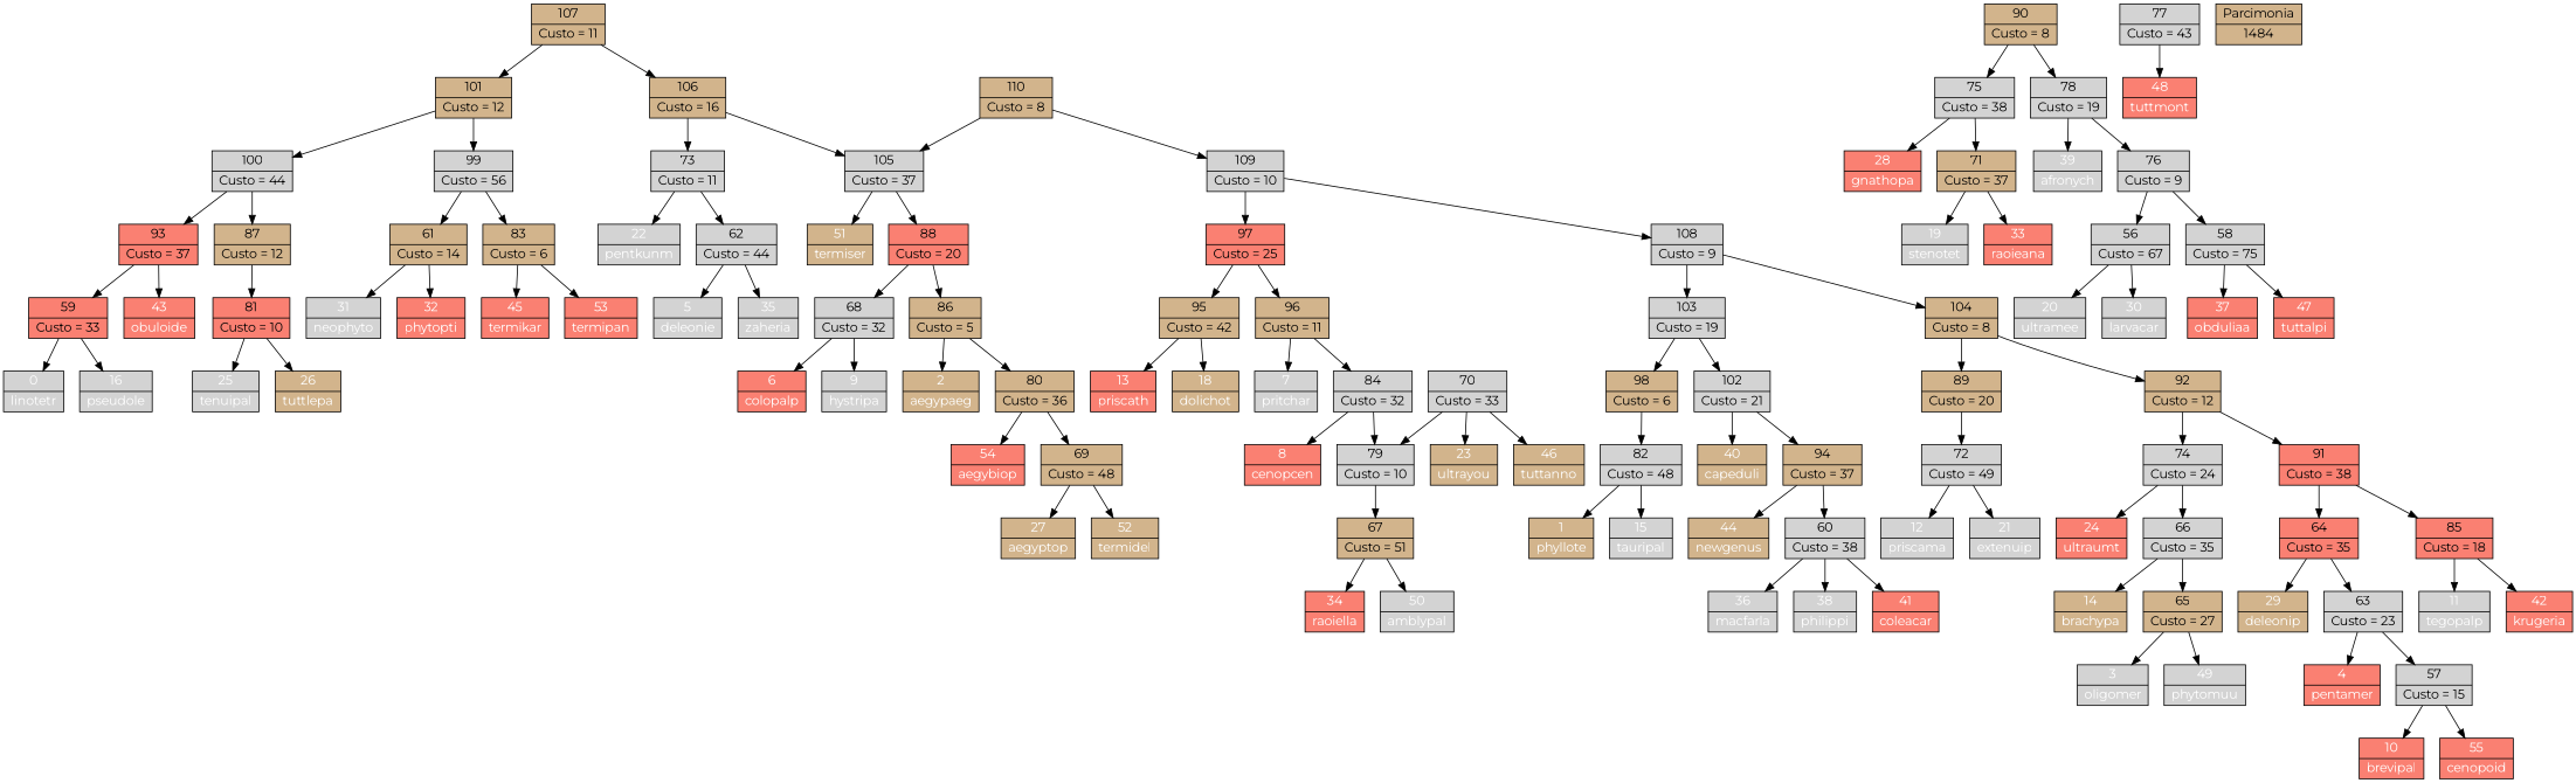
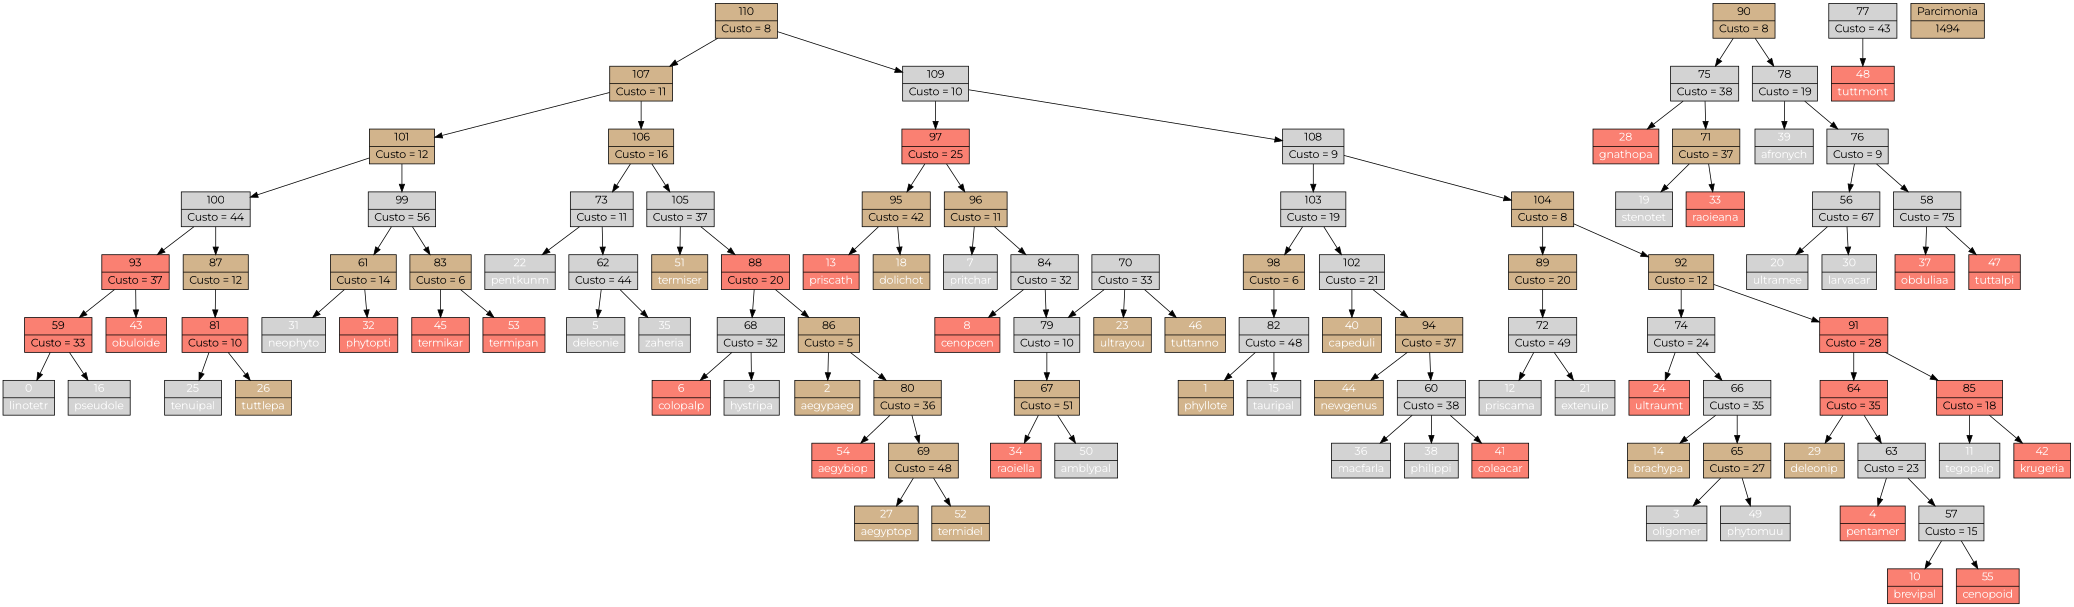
  digraph {
    fontname=Montserrat
    node [fillcolor=lightgrey fontname=Montserrat shape=record style=filled]
    edge [fontname=Montserrat]
    n1 [color=black fontcolor=white fontsize=14 height=0.5 label="{0 | linotetr}"]
    n2 [color=black fillcolor=tan fontcolor=white fontsize=14 height=0.5 label="{1 | phyllote}"]
    n3 [color=black fillcolor=tan fontcolor=white fontsize=14 height=0.5 label="{2 | aegypaeg}"]
    n4 [color=black fontcolor=white fontsize=14 height=0.5 label="{3 | oligomer}"]
    n5 [color=black fillcolor=salmon fontcolor=white fontsize=14 height=0.5 label="{4 | pentamer}"]
    n6 [color=black fontcolor=white fontsize=14 height=0.5 label="{5 | deleonie}"]
    n7 [color=black fillcolor=salmon fontcolor=white fontsize=14 height=0.5 label="{6 | colopalp}"]
    n8 [color=black fontcolor=white fontsize=14 height=0.5 label="{7 | pritchar}"]
    n9 [color=black fillcolor=salmon fontcolor=white fontsize=14 height=0.5 label="{8 | cenopcen}"]
    n10 [color=black fontcolor=white fontsize=14 height=0.5 label="{9 | hystripa}"]
    n11 [color=black fillcolor=salmon fontcolor=white fontsize=14 height=0.5 label="{10 | brevipal}"]
    n12 [color=black fontcolor=white fontsize=14 height=0.5 label="{11 | tegopalp}"]
    n13 [color=black fontcolor=white fontsize=14 height=0.5 label="{12 | priscama}"]
    n14 [color=black fillcolor=salmon fontcolor=white fontsize=14 height=0.5 label="{13 | priscath}"]
    n15 [color=black fillcolor=tan fontcolor=white fontsize=14 height=0.5 label="{14 | brachypa}"]
    n16 [color=black fontcolor=white fontsize=14 height=0.5 label="{15 | tauripal}"]
    n17 [color=black fontcolor=white fontsize=14 height=0.5 label="{16 | pseudole}"]
    n18 [color=black fillcolor=tan fontcolor=white fontsize=14 height=0.5 label="{18 | dolichot}"]
    n19 [color=black fontcolor=white fontsize=14 height=0.5 label="{19 | stenotet}"]
    n20 [color=black fontcolor=white fontsize=14 height=0.5 label="{20 | ultramee}"]
    n21 [color=black fontcolor=white fontsize=14 height=0.5 label="{21 | extenuip}"]
    n22 [color=black fontcolor=white fontsize=14 height=0.5 label="{22 | pentkunm}"]
    n23 [color=black fillcolor=tan fontcolor=white fontsize=14 height=0.5 label="{23 | ultrayou}"]
    n24 [color=black fillcolor=salmon fontcolor=white fontsize=14 height=0.5 label="{24 | ultraumt}"]
    n25 [color=black fontcolor=white fontsize=14 height=0.5 label="{25 | tenuipal}"]
    n26 [color=black fillcolor=tan fontcolor=white fontsize=14 height=0.5 label="{26 | tuttlepa}"]
    n27 [color=black fillcolor=tan fontcolor=white fontsize=14 height=0.5 label="{27 | aegyptop}"]
    n28 [color=black fillcolor=salmon fontcolor=white fontsize=14 height=0.5 label="{28 | gnathopa}"]
    n29 [color=black fillcolor=tan fontcolor=white fontsize=14 height=0.5 label="{29 | deleonip}"]
    n30 [color=black fontcolor=white fontsize=14 height=0.5 label="{30 | larvacar}"]
    n31 [color=black fontcolor=white fontsize=14 height=0.5 label="{31 | neophyto}"]
    n32 [color=black fillcolor=salmon fontcolor=white fontsize=14 height=0.5 label="{32 | phytopti}"]
    n33 [color=black fillcolor=salmon fontcolor=white fontsize=14 height=0.5 label="{33 | raoieana}"]
    n34 [color=black fillcolor=salmon fontcolor=white fontsize=14 height=0.5 label="{34 | raoiella}"]
    n35 [color=black fontcolor=white fontsize=14 height=0.5 label="{35 | zaheria}"]
    n36 [color=black fontcolor=white fontsize=14 height=0.5 label="{36 | macfarla}"]
    n37 [color=black fillcolor=salmon fontcolor=white fontsize=14 height=0.5 label="{37 | obduliaa}"]
    n38 [color=black fontcolor=white fontsize=14 height=0.5 label="{38 | philippi}"]
    n39 [color=black fontcolor=white fontsize=14 height=0.5 label="{39 | afronych}"]
    n40 [color=black fillcolor=tan fontcolor=white fontsize=14 height=0.5 label="{40 | capeduli}"]
    n41 [color=black fillcolor=salmon fontcolor=white fontsize=14 height=0.5 label="{41 | coleacar}"]
    n42 [color=black fillcolor=salmon fontcolor=white fontsize=14 height=0.5 label="{42 | krugeria}"]
    n43 [color=black fillcolor=salmon fontcolor=white fontsize=14 height=0.5 label="{43 | obuloide}"]
    n44 [color=black fillcolor=tan fontcolor=white fontsize=14 height=0.5 label="{44 | newgenus}"]
    n45 [color=black fillcolor=salmon fontcolor=white fontsize=14 height=0.5 label="{45 | termikar}"]
    n46 [color=black fillcolor=tan fontcolor=white fontsize=14 height=0.5 label="{46 | tuttanno}"]
    n47 [color=black fillcolor=salmon fontcolor=white fontsize=14 height=0.5 label="{47 | tuttalpi}"]
    n48 [color=black fillcolor=salmon fontcolor=white fontsize=14 height=0.5 label="{48 | tuttmont}"]
    n49 [color=black fontcolor=white fontsize=14 height=0.5 label="{49 | phytomuu}"]
    n50 [color=black fontcolor=white fontsize=14 height=0.5 label="{50 | amblypal}"]
    n51 [color=black fillcolor=tan fontcolor=white fontsize=14 height=0.5 label="{51 | termiser}"]
    n52 [color=black fillcolor=tan fontcolor=white fontsize=14 height=0.5 label="{52 | termidel}"]
    n53 [color=black fillcolor=salmon fontcolor=white fontsize=14 height=0.5 label="{53 | termipan}"]
    n54 [color=black fillcolor=salmon fontcolor=white fontsize=14 height=0.5 label="{54 | aegybiop}"]
    n55 [color=black fillcolor=salmon fontcolor=white fontsize=14 height=0.5 label="{55 | cenopoid}"]
    n56 [label="{56|Custo = 67}"]
    n57 [label="{57|Custo = 15}"]
    n58 [label="{58|Custo = 75}"]
    n59 [fillcolor=salmon label="{59|Custo = 33}"]
    n60 [label="{60|Custo = 38}"]
    n61 [fillcolor=tan label="{61|Custo = 14}"]
    n62 [label="{62|Custo = 44}"]
    n63 [label="{63|Custo = 23}"]
    n64 [fillcolor=salmon label="{64|Custo = 35}"]
    n65 [fillcolor=tan label="{65|Custo = 27}"]
    n66 [label="{66|Custo = 35}"]
    n67 [fillcolor=tan label="{67|Custo = 51}"]
    n68 [label="{68|Custo = 32}"]
    n69 [fillcolor=tan label="{69|Custo = 48}"]
    n70 [label="{70|Custo = 33}"]
    n71 [label="{79|Custo = 10}"]
    n72 [fillcolor=tan label="{71|Custo = 37}"]
    n73 [label="{72|Custo = 49}"]
    n74 [label="{73|Custo = 11}"]
    n75 [label="{74|Custo = 24}"]
    n76 [label="{75|Custo = 38}"]
    n77 [label="{76|Custo = 9}"]
    n78 [label="{77|Custo = 43}"]
    n79 [label="{78|Custo = 19}"]
    n80 [fillcolor=tan label="{80|Custo = 36}"]
    n81 [fillcolor=salmon label="{81|Custo = 10}"]
    n82 [label="{82|Custo = 48}"]
    n83 [fillcolor=tan label="{83|Custo = 6}"]
    n84 [label="{84|Custo = 32}"]
    n85 [fillcolor=salmon label="{85|Custo = 18}"]
    n86 [fillcolor=tan label="{86|Custo = 5}"]
    n87 [fillcolor=tan label="{87|Custo = 12}"]
    n88 [fillcolor=salmon label="{88|Custo = 20}"]
    n89 [fillcolor=tan label="{89|Custo = 20}"]
    n90 [fillcolor=tan label="{90|Custo = 8}"]
-   n91 [fillcolor=salmon label="{91|Custo = 38}"]
+   n91 [fillcolor=salmon label="{91|Custo = 28}"]
    n92 [fillcolor=tan label="{92|Custo = 12}"]
    n93 [fillcolor=salmon label="{93|Custo = 37}"]
    n94 [fillcolor=tan label="{94|Custo = 37}"]
    n95 [fillcolor=tan label="{95|Custo = 42}"]
    n96 [fillcolor=tan label="{96|Custo = 11}"]
    n97 [fillcolor=salmon label="{97|Custo = 25}"]
    n98 [fillcolor=tan label="{98|Custo = 6}"]
    n99 [label="{99|Custo = 56}"]
    n100 [label="{100|Custo = 44}"]
    n101 [fillcolor=tan label="{101|Custo = 12}"]
    n102 [label="{102|Custo = 21}"]
    n103 [label="{103|Custo = 19}"]
    n104 [fillcolor=tan label="{104|Custo = 8}"]
    n105 [label="{105|Custo = 37}"]
    n106 [fillcolor=tan label="{106|Custo = 16}"]
    n107 [fillcolor=tan label="{107|Custo = 11}"]
    n108 [label="{108|Custo = 9}"]
    n109 [label="{109|Custo = 10}"]
    n110 [fillcolor=tan label="{110|Custo = 8}"]
-   n111 [fillcolor=tan label="{Parcimonia|1484}"]
+   n111 [fillcolor=tan label="{Parcimonia|1494}"]
    n56 -> n20
    n56 -> n30
    n57 -> n11
    n57 -> n55
    n58 -> n37
    n58 -> n47
    n59 -> n1
    n59 -> n17
    n60 -> n36
    n60 -> n38
    n60 -> n41
    n61 -> n31
    n61 -> n32
    n62 -> n6
    n62 -> n35
    n63 -> n5
    n63 -> n57
    n64 -> n29
    n64 -> n63
    n65 -> n4
    n65 -> n49
    n66 -> n15
    n66 -> n65
    n67 -> n34
    n67 -> n50
    n68 -> n7
    n68 -> n10
    n69 -> n27
    n69 -> n52
    n70 -> n23
    n70 -> n46
    n70 -> n71
    n71 -> n67
    n72 -> n19
    n72 -> n33
    n73 -> n13
    n73 -> n21
    n74 -> n22
    n74 -> n62
    n75 -> n24
    n75 -> n66
    n76 -> n28
    n76 -> n72
    n77 -> n56
    n77 -> n58
    n78 -> n48
    n79 -> n39
    n79 -> n77
    n80 -> n54
    n80 -> n69
    n81 -> n25
    n81 -> n26
    n82 -> n2
    n82 -> n16
    n83 -> n45
    n83 -> n53
    n84 -> n9
    n84 -> n71
    n85 -> n12
    n85 -> n42
    n86 -> n3
    n86 -> n80
    n87 -> n81
    n88 -> n68
    n88 -> n86
    n89 -> n73
    n90 -> n76
    n90 -> n79
    n91 -> n64
    n91 -> n85
    n92 -> n75
    n92 -> n91
    n93 -> n43
    n93 -> n59
    n94 -> n44
    n94 -> n60
    n95 -> n14
    n95 -> n18
    n96 -> n8
    n96 -> n84
    n97 -> n95
    n97 -> n96
    n98 -> n82
    n99 -> n61
    n99 -> n83
    n100 -> n87
    n100 -> n93
    n101 -> n99
    n101 -> n100
    n102 -> n40
    n102 -> n94
    n103 -> n98
    n103 -> n102
    n104 -> n89
    n104 -> n92
    n105 -> n51
    n105 -> n88
    n106 -> n74
    n106 -> n105
    n107 -> n101
    n107 -> n106
    n108 -> n103
    n108 -> n104
    n109 -> n97
    n109 -> n108
-   n110 -> n105
+   n110 -> n107
    n110 -> n109
  }
